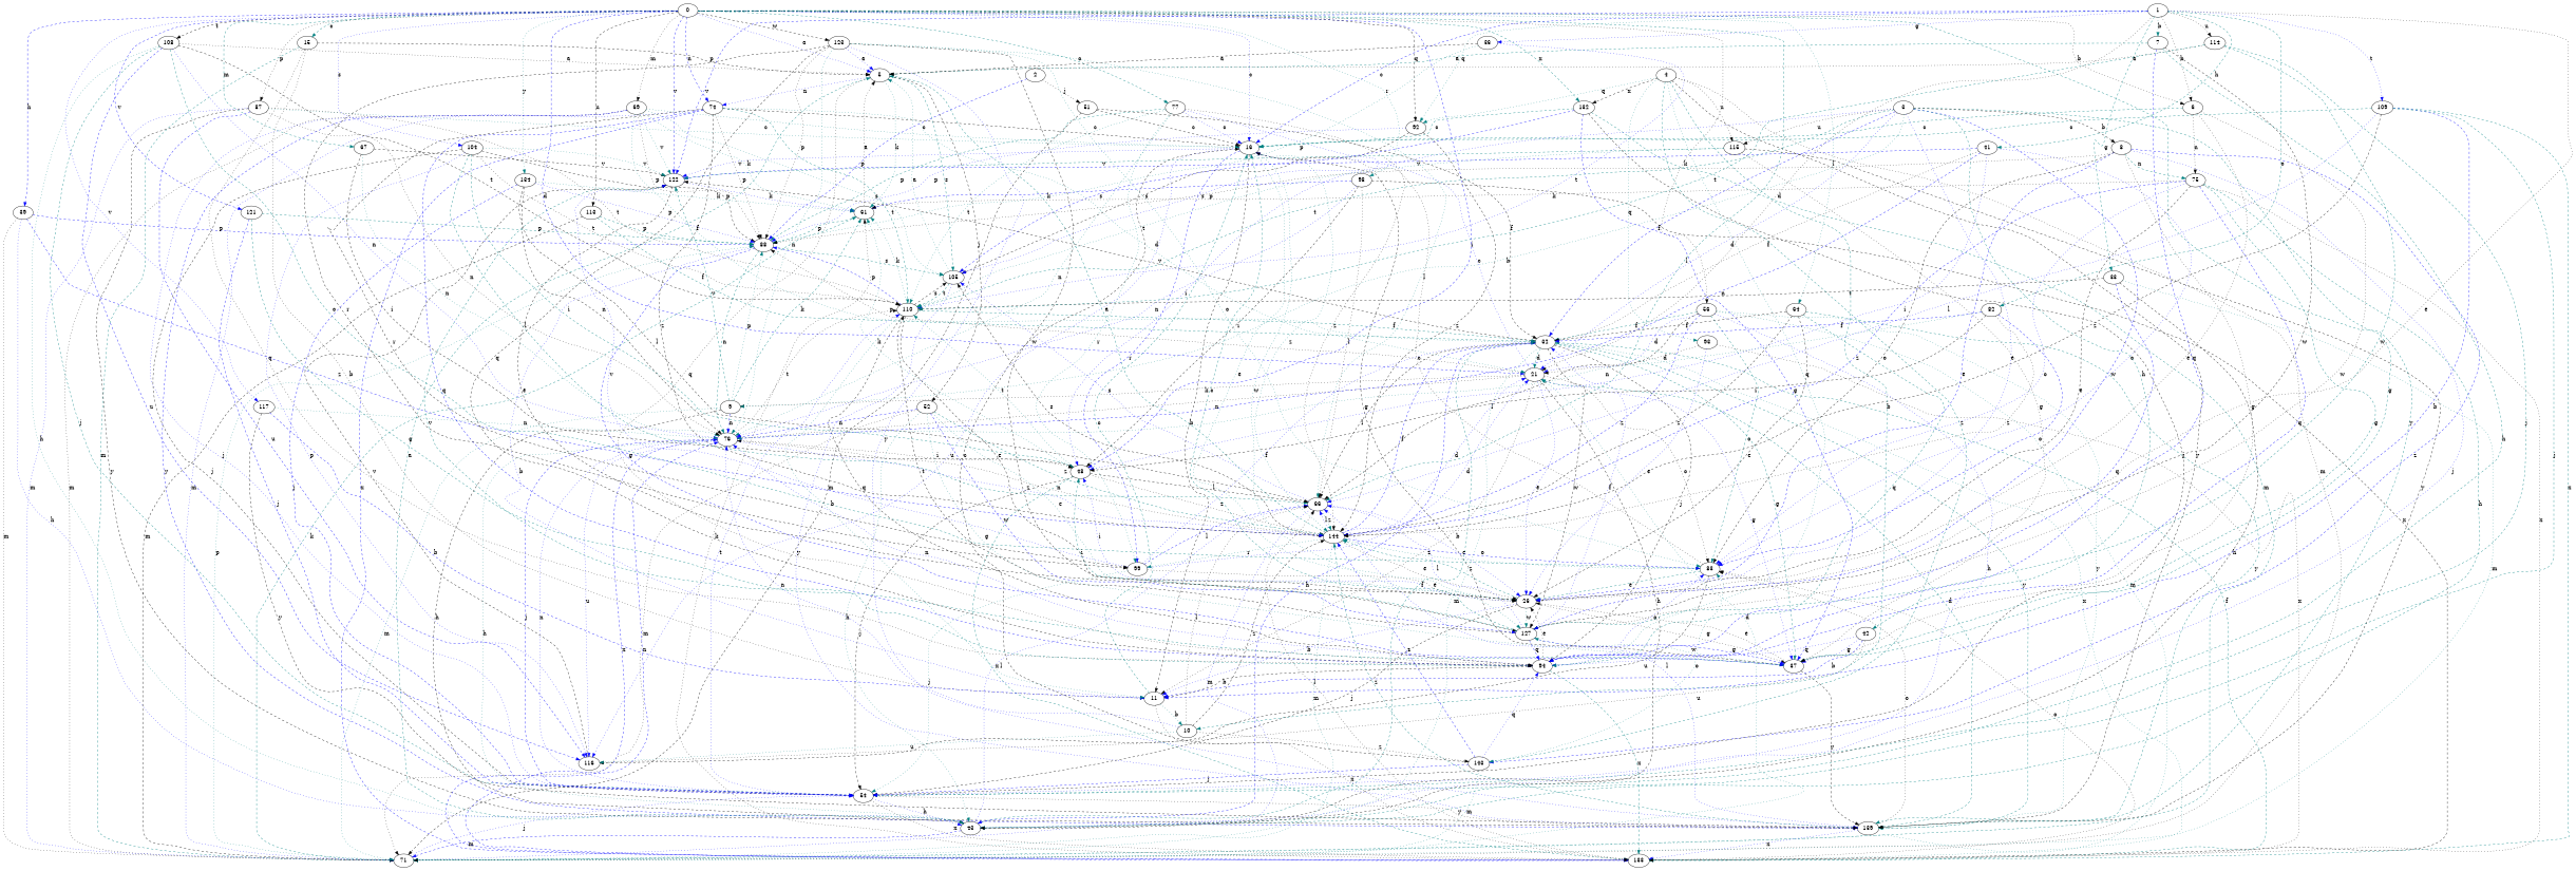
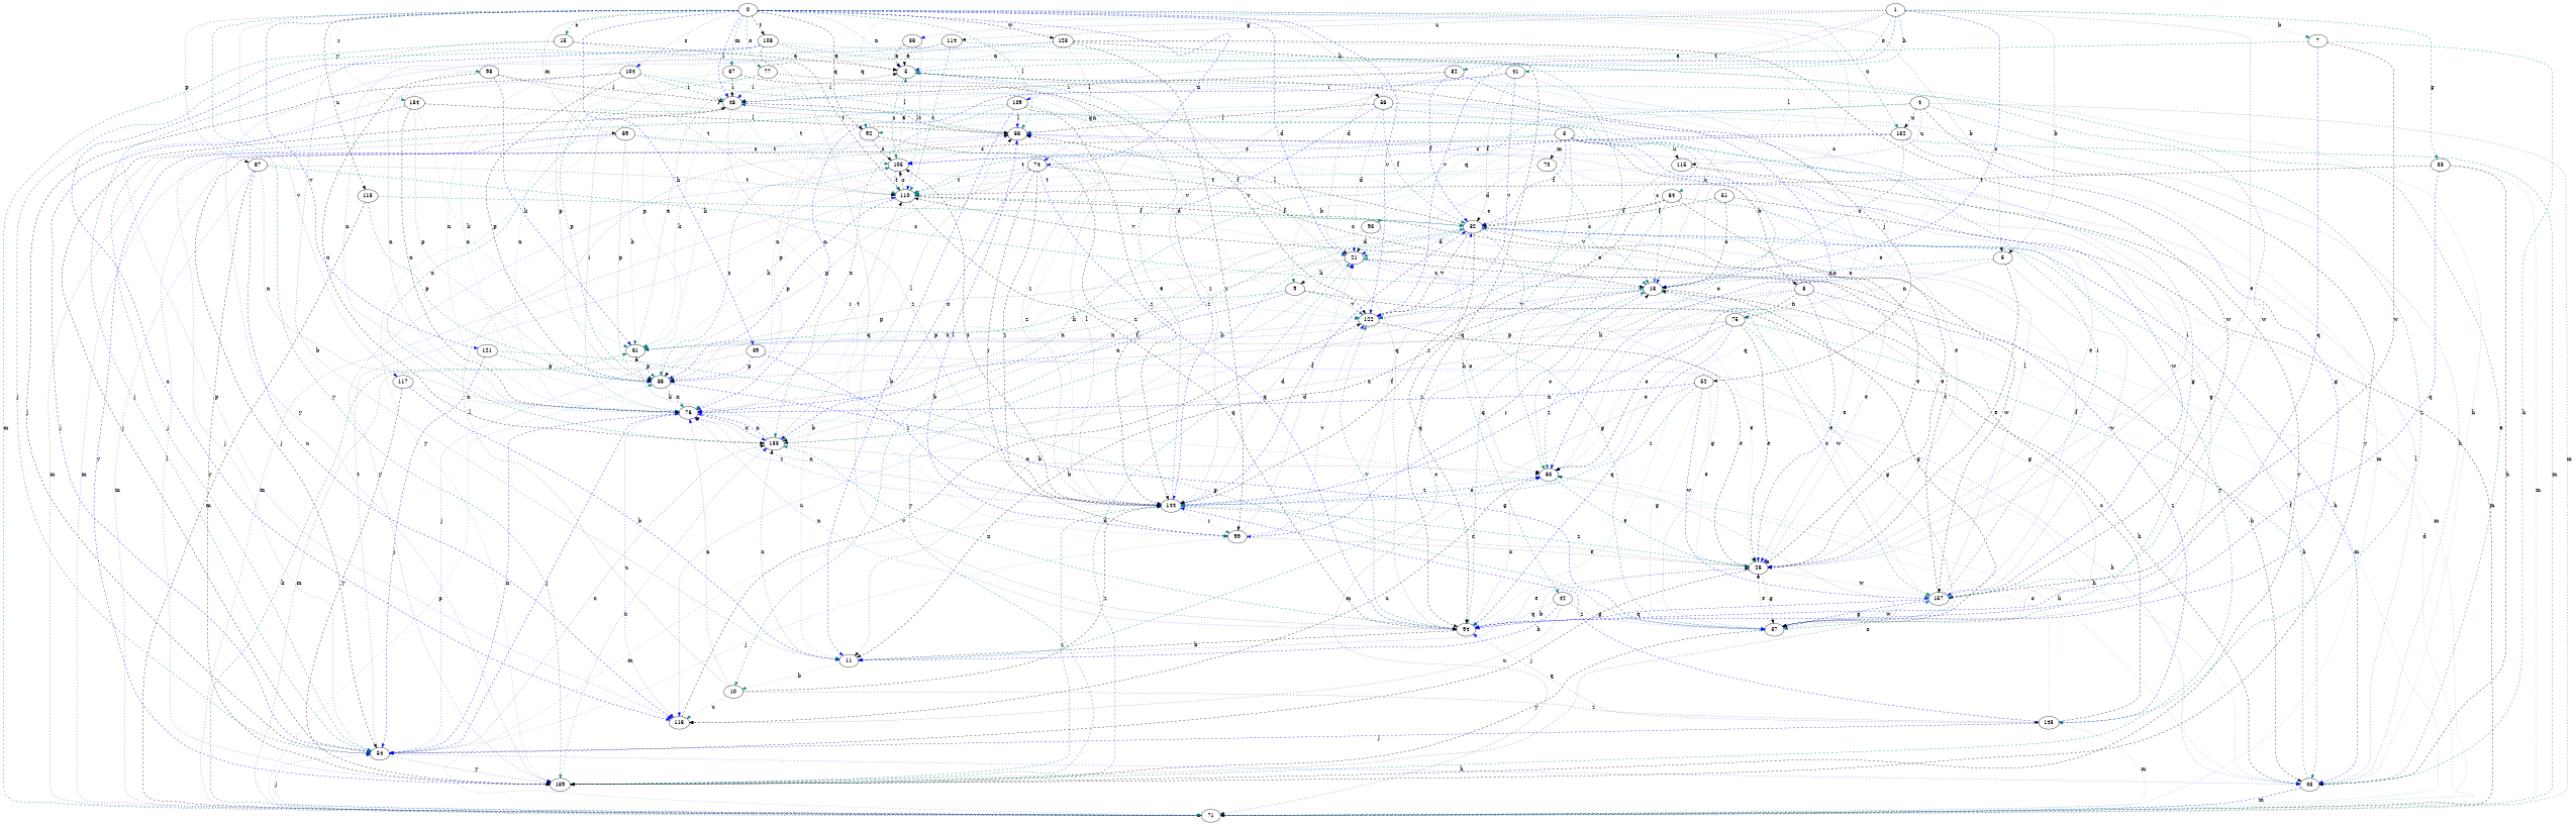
  strict digraph {
    edge [color=teal style=dashed]
    0
    5
    6
    15
    16
    21
    39
    48
    56
    64
    66
    67
    69
    74
    77
    87
    92
    98
    104
    108
    113
    117
    121
    122
    123
    132
    134
    139
    105
    52
    61
    94
    26
-   127
+   127 [label=157]
    75
    71
    11
    37
    116
    144
    99
    88
    9
    43
    83
    76
    110
    54
    133
    32
    1
    7
    33
    36
    41
    82
    109
    114
-   2
    51
    3
    8
    42
+   70
    115
    143
    4
    10
    93
    0 -> 5 [color=blue label=a style=dotted]
    0 -> 6 [color=black label=b style=dotted]
    0 -> 15 [label=c]
    0 -> 16 [color=blue label=c style=dotted]
    0 -> 21 [color=blue label=d]
    0 -> 39 [color=blue label=h]
    0 -> 48 [color=blue label=i]
    0 -> 56 [color=black label=k style=dotted]
    0 -> 64 [label=l style=dotted]
    0 -> 66 [label=l]
    0 -> 67 [label=m]
    0 -> 69 [color=black label=m style=dotted]
    0 -> 74 [color=blue label=n]
    0 -> 77 [label=o]
    0 -> 87 [color=black label=p style=dotted]
    0 -> 92 [color=black label=q]
    0 -> 98 [label=r style=dotted]
    0 -> 104 [color=blue label=s style=dotted]
    0 -> 108 [color=black label=t]
    0 -> 113 [color=black label=u]
    0 -> 117 [color=blue label=v style=dotted]
    0 -> 121 [color=blue label=v]
    0 -> 122 [color=blue label=v]
    0 -> 123 [color=black label=w]
    0 -> 132 [label=x]
    0 -> 134 [label=y style=dotted]
    0 -> 139 [label=y]
+   5 -> 48 [label=i style=dotted]
    5 -> 74 [color=blue label=n style=dotted]
    5 -> 105 [label=s]
    5 -> 52 [color=black label=j]
    5 -> 61 [label=k style=dotted]
    5 -> 94 [color=black label=q style=dotted]
-   6 -> 16 [label=c]
-   6 -> 26 [color=black label=e style=dotted]
+   6 -> 16 [label=n]
+   6 -> 26 [color=black label=e]
    6 -> 127 [color=black label=w style=dotted]
    6 -> 75 [color=black label=n style=dotted]
-   15 -> 5 [color=black label=p]
+   15 -> 5 [color=black label=a]
    15 -> 94 [color=black label=q style=dotted]
    15 -> 71 [label=m]
    15 -> 11 [color=black label=b style=dotted]
    16 -> 122 [color=blue label=v style=dotted]
    16 -> 26 [label=e style=dotted]
    16 -> 127 [label=w style=dotted]
    16 -> 11 [color=black label=b]
    16 -> 37 [color=black label=g]
    16 -> 116 [color=blue label=u style=dotted]
    16 -> 144 [label=z style=dotted]
    16 -> 99 [color=blue label=r]
    21 -> 16 [color=blue label=c style=dotted]
    21 -> 26 [color=blue label=e style=dotted]
    21 -> 11 [color=black label=b style=dotted]
    21 -> 37 [color=blue label=g style=dotted]
    21 -> 88 [color=black label=p style=dotted]
    21 -> 9 [color=black label=k style=dotted]
    21 -> 43 [color=black label=h]
    21 -> 83 [color=black label=o style=dotted]
    21 -> 76 [color=black label=n style=dotted]
    39 -> 71 [color=black label=m style=dotted]
    39 -> 144 [color=blue label=z]
    39 -> 88 [color=blue label=p]
    39 -> 43 [color=blue label=h style=dotted]
    48 -> 66 [color=black label=l]
    48 -> 61 [label=k style=dotted]
    48 -> 144 [color=black label=z style=dotted]
    48 -> 110 [label=t style=dotted]
    48 -> 54 [color=black label=j]
    48 -> 133 [label=x]
    56 -> 21 [color=blue label=d style=dotted]
    56 -> 66 [color=black label=l]
    56 -> 139 [label=y style=dotted]
    56 -> 71 [label=m style=dotted]
    56 -> 144 [color=blue label=z]
    56 -> 43 [color=blue label=h style=dotted]
    56 -> 83 [label=o]
    56 -> 32 [label=f]
    64 -> 139 [label=y]
    64 -> 94 [label=q]
    64 -> 26 [color=black label=e]
    64 -> 144 [color=black label=z]
    64 -> 32 [color=black label=f]
    66 -> 105 [color=blue label=s style=dotted]
    66 -> 26 [color=blue label=e style=dotted]
    66 -> 71 [color=blue label=m style=dotted]
    66 -> 144 [label=z style=dotted]
    67 -> 48 [color=black label=i]
    67 -> 122 [color=black label=v]
    67 -> 76 [label=n style=dotted]
    69 -> 16 [label=c style=dotted]
    69 -> 122 [label=v style=dotted]
    69 -> 139 [color=blue label=y]
    69 -> 105 [label=s style=dotted]
    69 -> 61 [label=k style=dotted]
    69 -> 71 [color=black label=m style=dotted]
    69 -> 88 [color=black label=p style=dotted]
    69 -> 54 [color=blue label=j style=dotted]
    69 -> 32 [label=f style=dotted]
    74 -> 16 [color=black label=c]
    74 -> 21 [label=d style=dotted]
    74 -> 94 [color=blue label=q]
    74 -> 71 [color=blue label=m style=dotted]
    74 -> 144 [color=black label=z]
    74 -> 99 [color=black label=r]
    74 -> 88 [color=black label=p style=dotted]
    74 -> 110 [label=t]
    74 -> 133 [color=blue label=x]
    77 -> 16 [color=blue label=c style=dotted]
    77 -> 48 [color=blue label=i style=dotted]
    77 -> 144 [color=black label=z style=dotted]
    77 -> 99 [label=r style=dotted]
    77 -> 88 [label=p]
    77 -> 76 [label=n style=dotted]
    77 -> 110 [label=t style=dotted]
-   87 -> 16 [label=c style=dotted]
+   87 -> 16 [label=c]
    87 -> 139 [color=black label=y]
    87 -> 71 [color=blue label=m style=dotted]
    87 -> 116 [color=blue label=u]
    87 -> 76 [color=black label=n style=dotted]
    87 -> 110 [color=black label=t style=dotted]
    92 -> 105 [color=black label=s]
    92 -> 144 [color=black label=z]
    92 -> 88 [color=blue label=p style=dotted]
    98 -> 48 [color=black label=i]
    98 -> 66 [color=black label=l style=dotted]
    98 -> 61 [color=blue label=k]
    98 -> 76 [color=blue label=n style=dotted]
    98 -> 133 [color=black label=x]
    104 -> 48 [label=i]
    104 -> 66 [label=l]
    104 -> 122 [label=v style=dotted]
    104 -> 116 [color=blue label=p style=dotted]
    104 -> 88 [color=black label=p]
    104 -> 110 [color=black label=t style=dotted]
    104 -> 54 [color=black label=j]
    108 -> 5 [color=black label=a style=dotted]
    108 -> 116 [color=blue label=u]
    108 -> 43 [label=h style=dotted]
    108 -> 83 [label=o]
    108 -> 76 [color=blue label=n style=dotted]
    108 -> 110 [color=black label=t]
    108 -> 54 [label=j]
    113 -> 71 [color=black label=m]
    113 -> 88 [label=p]
    113 -> 32 [label=f]
    117 -> 139 [color=black label=y]
    117 -> 11 [color=blue label=b]
    117 -> 76 [label=n style=dotted]
    121 -> 37 [label=g]
    121 -> 88 [label=p]
    121 -> 54 [color=blue label=j]
    122 -> 61 [color=blue label=k style=dotted]
    122 -> 26 [color=black label=e]
    123 -> 5 [color=blue label=a style=dotted]
    123 -> 66 [label=l style=dotted]
    123 -> 139 [color=blue label=y style=dotted]
    123 -> 94 [color=black label=q]
    123 -> 127 [color=black label=w]
    123 -> 99 [color=black label=r]
    123 -> 88 [color=black label=p style=dotted]
    123 -> 83 [label=o style=dotted]
    123 -> 76 [label=n style=dotted]
    132 -> 16 [label=c]
    132 -> 105 [color=blue label=s]
    132 -> 71 [label=m]
    132 -> 37 [color=blue label=g]
    132 -> 54 [color=black label=j]
    134 -> 66 [color=black label=l]
    134 -> 61 [label=k style=dotted]
    134 -> 88 [color=blue label=p style=dotted]
    134 -> 76 [color=black label=n]
    134 -> 54 [color=blue label=j]
    139 -> 21 [label=d]
    139 -> 66 [color=blue label=l style=dotted]
    139 -> 144 [label=z]
    139 -> 83 [color=black label=o style=dotted]
    139 -> 133 [color=blue label=x style=dotted]
    105 -> 5 [label=a style=dotted]
    105 -> 139 [color=blue label=y style=dotted]
    105 -> 110 [label=t]
    52 -> 26 [label=e style=dotted]
    52 -> 127 [color=blue label=w]
    52 -> 71 [color=black label=m style=dotted]
    52 -> 37 [label=g style=dotted]
    52 -> 144 [label=z]
    52 -> 43 [label=h style=dotted]
    52 -> 76 [color=blue label=n]
    61 -> 5 [color=black label=a style=dotted]
    61 -> 88 [label=p]
    94 -> 122 [label=v]
    94 -> 26 [color=black label=e style=dotted]
    94 -> 11 [color=black label=b]
    94 -> 83 [color=blue label=o style=dotted]
    94 -> 76 [color=blue label=n style=dotted]
    94 -> 133 [label=x]
    26 -> 48 [color=blue label=i style=dotted]
    26 -> 127 [label=w style=dotted]
    26 -> 11 [color=blue label=b style=dotted]
    26 -> 37 [color=black label=g style=dotted]
    26 -> 144 [label=z]
    26 -> 54 [color=black label=j]
    127 -> 16 [label=c]
    127 -> 48 [label=i]
    127 -> 66 [color=blue label=l style=dotted]
    127 -> 94 [color=blue label=q]
    127 -> 37 [color=blue label=g]
    127 -> 110 [color=black label=t]
    127 -> 32 [color=blue label=f style=dotted]
    75 -> 61 [color=black label=k style=dotted]
    75 -> 94 [color=blue label=q]
    75 -> 26 [color=black label=e]
    75 -> 37 [label=g]
    75 -> 144 [color=blue label=z]
    75 -> 43 [label=h]
    75 -> 83 [color=blue label=o style=dotted]
    75 -> 133 [color=black label=x style=dotted]
    71 -> 21 [label=d style=dotted]
    71 -> 61 [label=k]
    71 -> 88 [label=p style=dotted]
    71 -> 54 [color=blue label=j style=dotted]
    11 -> 16 [label=c]
    11 -> 133 [color=black label=x style=dotted]
    11 -> 10 [label=b style=dotted]
    37 -> 139 [color=black label=y]
    37 -> 26 [color=black label=e style=dotted]
    37 -> 127 [label=w style=dotted]
    116 -> 122 [color=black label=v]
    144 -> 5 [label=a]
    144 -> 21 [color=blue label=d style=dotted]
    144 -> 66 [color=blue label=l style=dotted]
    144 -> 105 [color=black label=s]
    144 -> 26 [color=black label=e style=dotted]
    144 -> 71 [label=m style=dotted]
    144 -> 99 [label=r style=dotted]
    144 -> 83 [color=blue label=o]
    144 -> 76 [color=black label=n style=dotted]
    144 -> 32 [color=blue label=f]
    99 -> 21 [color=blue label=d style=dotted]
    99 -> 66 [color=blue label=l]
    99 -> 122 [color=blue label=v style=dotted]
    99 -> 26 [color=black label=e style=dotted]
    99 -> 54 [label=j style=dotted]
    99 -> 32 [color=blue label=f style=dotted]
    88 -> 105 [label=s]
-   88 -> 11 [color=blue label=b style=dotted]
    88 -> 37 [color=blue label=g]
    88 -> 76 [label=n]
    9 -> 122 [label=v]
    9 -> 61 [label=k]
    9 -> 71 [label=m style=dotted]
    9 -> 88 [label=p style=dotted]
    9 -> 43 [color=black label=h]
    9 -> 76 [color=blue label=n]
    43 -> 5 [label=a]
    43 -> 66 [color=blue label=l style=dotted]
    43 -> 71 [color=blue label=m]
    43 -> 32 [label=f]
    83 -> 16 [color=black label=c style=dotted]
    83 -> 26 [label=e]
    83 -> 116 [color=black label=u]
    83 -> 144 [label=z style=dotted]
    76 -> 48 [color=black label=i style=dotted]
    76 -> 116 [color=blue label=u style=dotted]
    76 -> 144 [color=blue label=z style=dotted]
    76 -> 43 [label=h style=dotted]
    76 -> 110 [color=black label=t style=dotted]
    76 -> 54 [color=blue label=j]
    76 -> 133 [color=blue label=x]
    110 -> 105 [color=black label=s]
    110 -> 61 [label=k style=dotted]
    110 -> 94 [color=black label=q]
    110 -> 26 [color=black label=e]
    110 -> 11 [label=b style=dotted]
    110 -> 88 [color=blue label=p]
    110 -> 32 [label=f]
    54 -> 139 [color=black label=y style=dotted]
    54 -> 43 [color=blue label=h style=dotted]
-   54 -> 76 [color=blue label=n style=dotted]
+   54 -> 76 [color=blue label=n]
    54 -> 110 [color=blue label=t style=dotted]
    54 -> 133 [color=black label=x style=dotted]
    133 -> 66 [color=black label=l style=dotted]
    133 -> 61 [color=black label=k style=dotted]
    133 -> 83 [color=black label=o style=dotted]
    133 -> 76 [color=blue label=n]
    133 -> 32 [label=f]
    32 -> 21 [label=d]
    32 -> 66 [color=black label=l]
    32 -> 122 [color=black label=v]
    32 -> 139 [label=y]
-   32 -> 94 [color=black label=j]
+   32 -> 94 [color=black label=q]
    32 -> 127 [color=black label=w]
    32 -> 71 [label=m style=dotted]
    32 -> 37 [label=g]
    32 -> 43 [color=blue label=h]
    32 -> 133 [label=x style=dotted]
    1 -> 6 [color=black label=b style=dotted]
    1 -> 16 [color=blue label=c]
    1 -> 21 [color=black label=d style=dotted]
    1 -> 92 [label=q style=dotted]
    1 -> 122 [color=blue label=v]
    1 -> 26 [color=black label=e style=dotted]
    1 -> 7 [label=b style=dotted]
    1 -> 33 [label=g]
    1 -> 36 [color=blue label=g style=dotted]
    1 -> 41 [label=h]
    1 -> 82 [label=o]
    1 -> 109 [color=blue label=t style=dotted]
    1 -> 114 [color=black label=u style=dotted]
    7 -> 5 [label=a]
    7 -> 94 [color=blue label=q]
    7 -> 127 [color=black label=w]
    7 -> 43 [label=h]
    33 -> 94 [color=blue label=q]
    33 -> 71 [label=m style=dotted]
    33 -> 43 [color=black label=h]
    33 -> 110 [color=black label=t]
    36 -> 5 [color=black label=a]
    36 -> 88 [label=p style=dotted]
    36 -> 110 [color=blue label=t style=dotted]
    41 -> 48 [color=blue label=i style=dotted]
    41 -> 122 [color=blue label=v]
    41 -> 83 [color=blue label=o style=dotted]
    41 -> 76 [color=blue label=n]
    41 -> 32 [color=black label=f style=dotted]
    82 -> 48 [color=black label=i]
-   4 -> 94 [label=q style=dotted]
+   82 -> 94 [label=q style=dotted]
    82 -> 144 [color=black label=z style=dotted]
    82 -> 83 [color=blue label=o]
    82 -> 76 [label=n style=dotted]
    82 -> 32 [color=blue label=f]
    109 -> 16 [label=c]
    109 -> 66 [color=blue label=l style=dotted]
    109 -> 11 [color=blue label=b]
    109 -> 144 [color=black label=z]
    109 -> 54 [label=j]
    109 -> 133 [label=x]
    114 -> 5 [color=black label=a style=dotted]
    114 -> 127 [label=w]
    114 -> 110 [label=t]
    114 -> 54 [label=j]
-   2 -> 88 [color=blue label=p]
-   2 -> 51 [color=black label=j style=dotted]
    51 -> 16 [color=black label=c]
    51 -> 71 [color=black label=m]
    51 -> 32 [color=black label=f]
    3 -> 21 [color=blue label=d style=dotted]
    3 -> 105 [color=blue label=s style=dotted]
    3 -> 26 [color=blue label=e style=dotted]
    3 -> 127 [color=blue label=w]
    3 -> 37 [label=g]
    3 -> 9 [label=b style=dotted]
    3 -> 110 [label=t]
    3 -> 32 [color=blue label=f]
    3 -> 8 [color=black label=b]
    3 -> 42 [label=h]
+   3 -> 70 [color=black label=m style=dotted]
    3 -> 115 [color=black label=u style=dotted]
    8 -> 26 [color=blue label=e]
    8 -> 75 [label=n]
    8 -> 37 [color=black label=g style=dotted]
    8 -> 88 [color=black label=p style=dotted]
    8 -> 83 [color=black label=o]
    8 -> 54 [color=blue label=j style=dotted]
    8 -> 143 [color=blue label=z]
    42 -> 94 [color=blue label=q style=dotted]
    42 -> 11 [color=blue label=b]
    42 -> 37 [color=blue label=g style=dotted]
    42 -> 116 [color=black label=u style=dotted]
+   70 -> 16 [label=c]
+   70 -> 110 [label=t style=dotted]
    115 -> 122 [label=v]
    115 -> 139 [color=black label=y]
    115 -> 37 [color=black label=g style=dotted]
    115 -> 110 [label=t style=dotted]
    143 -> 16 [color=black label=c]
    143 -> 94 [color=blue label=q style=dotted]
    143 -> 71 [label=m style=dotted]
    143 -> 144 [color=blue label=z]
    143 -> 83 [label=o style=dotted]
    143 -> 54 [color=blue label=j]
    4 -> 92 [label=q style=dotted]
    4 -> 132 [color=black label=x]
    4 -> 139 [color=black label=y]
    4 -> 71 [color=black label=m style=dotted]
    4 -> 115 [color=black label=u style=dotted]
    4 -> 143 [label=z]
    4 -> 10 [label=b]
    4 -> 93 [label=q style=dotted]
    10 -> 66 [color=black label=l style=dotted]
    10 -> 116 [label=u style=dotted]
    10 -> 144 [color=black label=z]
    10 -> 76 [color=blue label=n style=dotted]
    10 -> 143 [color=black label=z style=dotted]
    93 -> 21 [color=black label=d style=dotted]
    93 -> 26 [color=blue label=e style=dotted]
    93 -> 133 [color=black label=x style=dotted]
  }
